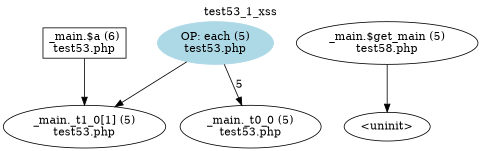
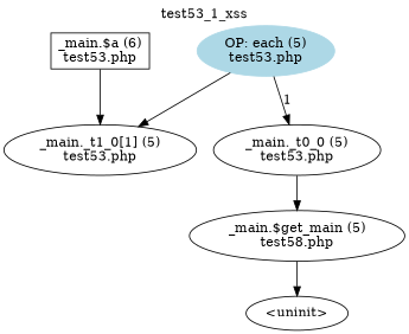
  digraph {
    label=test53_1_xss
    labelloc=t
    node [shape=ellipse]
    n1 [label="_main.$a (6)\ntest53.php" shape=box]
    n2 [label="_main._t1_0[1] (5)\ntest53.php"]
    n3 [color=lightblue label="OP: each (5)\ntest53.php" style=filled]
    n4 [label="_main._t0_0 (5)\ntest53.php"]
    n5 [label="_main.$get_main (5)\ntest58.php"]
    n6 [label="<uninit>"]
    n1 -> n2
    n3 -> n2
-   n3 -> n4 [label=5]
+   n3 -> n4 [label=1]
+   n4 -> n5
    n5 -> n6
  }
